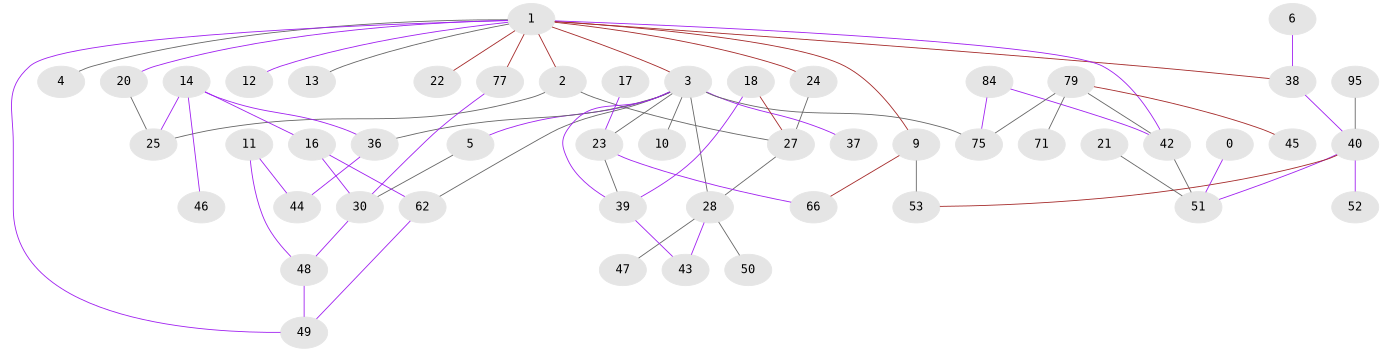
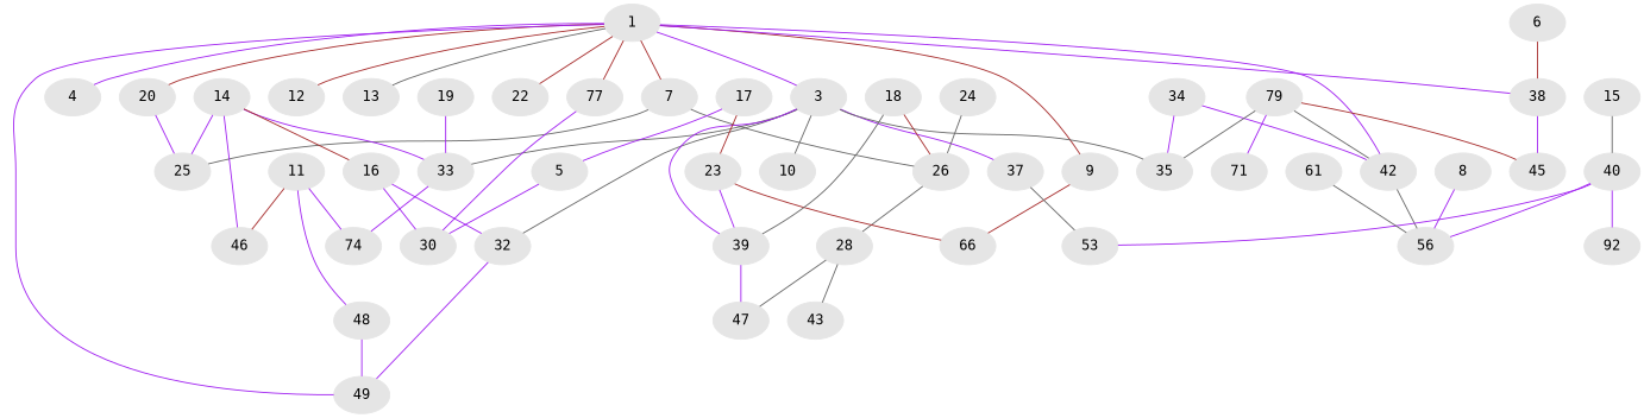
  graph {
    fontname="DejaVu Sans Mono"
    node [color=gray90 fontname="DejaVu Sans Mono" style=filled]
    edge [color=purple fontname="DejaVu Sans Mono" weight=1.0]
    1
-   2
+   2 [label=7]
    3
    4
    9
    12
    13
    20
    22
    24
    n11 [label=77]
    38
    42
    49
    25
-   26 [label=27]
+   26
    5
    10
    23
    28
-   32 [label=62]
-   33 [label=36]
+   32
+   33
    37
    39
-   35 [label=75]
+   35
    n26 [label=66]
    30
    40
-   51
-   50
+   51 [label=56]
    43
    47
-   44
-   34 [label=84]
+   44 [label=74]
+   34
    53
    48
    6
-   8 [label=0]
+   19
+   8
    11
    46
    14
    16
-   15 [label=95]
-   52
+   15
+   52 [label=92]
    17
    18
-   21
+   21 [label=61]
    n49 [label=79]
    n50 [label=71]
    45
    1 -- 2 [color=brown]
-   1 -- 3 [color=brown weight=2.0]
-   1 -- 4 [color=gray40]
+   1 -- 3 [weight=2.0]
+   1 -- 4
    1 -- 9 [color=brown]
-   1 -- 12
+   1 -- 12 [color=brown]
    1 -- 13 [color=gray40]
-   1 -- 20
+   1 -- 20 [color=brown]
    1 -- 22 [color=brown]
-   1 -- 24 [color=brown]
    1 -- n11 [color=brown]
-   1 -- 38 [color=brown]
+   1 -- 38
    1 -- 42
    1 -- 49
    2 -- 25 [color=gray40]
    2 -- 26 [color=gray40]
-   3 -- 5
+   17 -- 5
    3 -- 10 [color=gray40]
-   3 -- 23 [color=gray40]
-   3 -- 28 [color=gray40]
    3 -- 32 [color=gray40]
    3 -- 33 [color=gray40]
    3 -- 37
    3 -- 39
    3 -- 35 [color=gray40]
    9 -- n26 [color=brown]
-   20 -- 25 [color=gray40]
+   20 -- 25
    24 -- 26 [color=gray40]
    n11 -- 30
-   38 -- 40
+   38 -- 45
    42 -- 51 [color=gray40]
    26 -- 28 [color=gray40]
-   5 -- 30 [color=gray40]
-   23 -- 39 [color=gray40]
-   23 -- n26
-   28 -- 50 [color=gray40]
-   28 -- 43
+   5 -- 30
+   23 -- 39
+   23 -- n26 [color=brown]
+   28 -- 43 [color=gray40]
    28 -- 47 [color=gray40]
    32 -- 49
    33 -- 44
-   9 -- 53 [color=gray40]
-   39 -- 43
-   30 -- 48
+   37 -- 53 [color=gray40]
+   39 -- 47
    40 -- 51
-   40 -- 53 [color=brown]
+   40 -- 53
    40 -- 52
    34 -- 42
    34 -- 35
    48 -- 49
-   6 -- 38
+   6 -- 38 [color=brown]
+   19 -- 33
    8 -- 51
    11 -- 44
    11 -- 48
+   11 -- 46 [color=brown]
    14 -- 25
    14 -- 33
    14 -- 46
-   14 -- 16
+   14 -- 16 [color=brown]
    16 -- 32
    16 -- 30
    15 -- 40 [color=gray40]
-   17 -- 23
+   17 -- 23 [color=brown]
    18 -- 26 [color=brown]
-   18 -- 39
+   18 -- 39 [color=gray40]
    21 -- 51 [color=gray40]
    n49 -- 42 [color=gray40]
    n49 -- 35 [color=gray40]
-   n49 -- n50 [color=gray40]
+   n49 -- n50
    n49 -- 45 [color=brown]
  }
